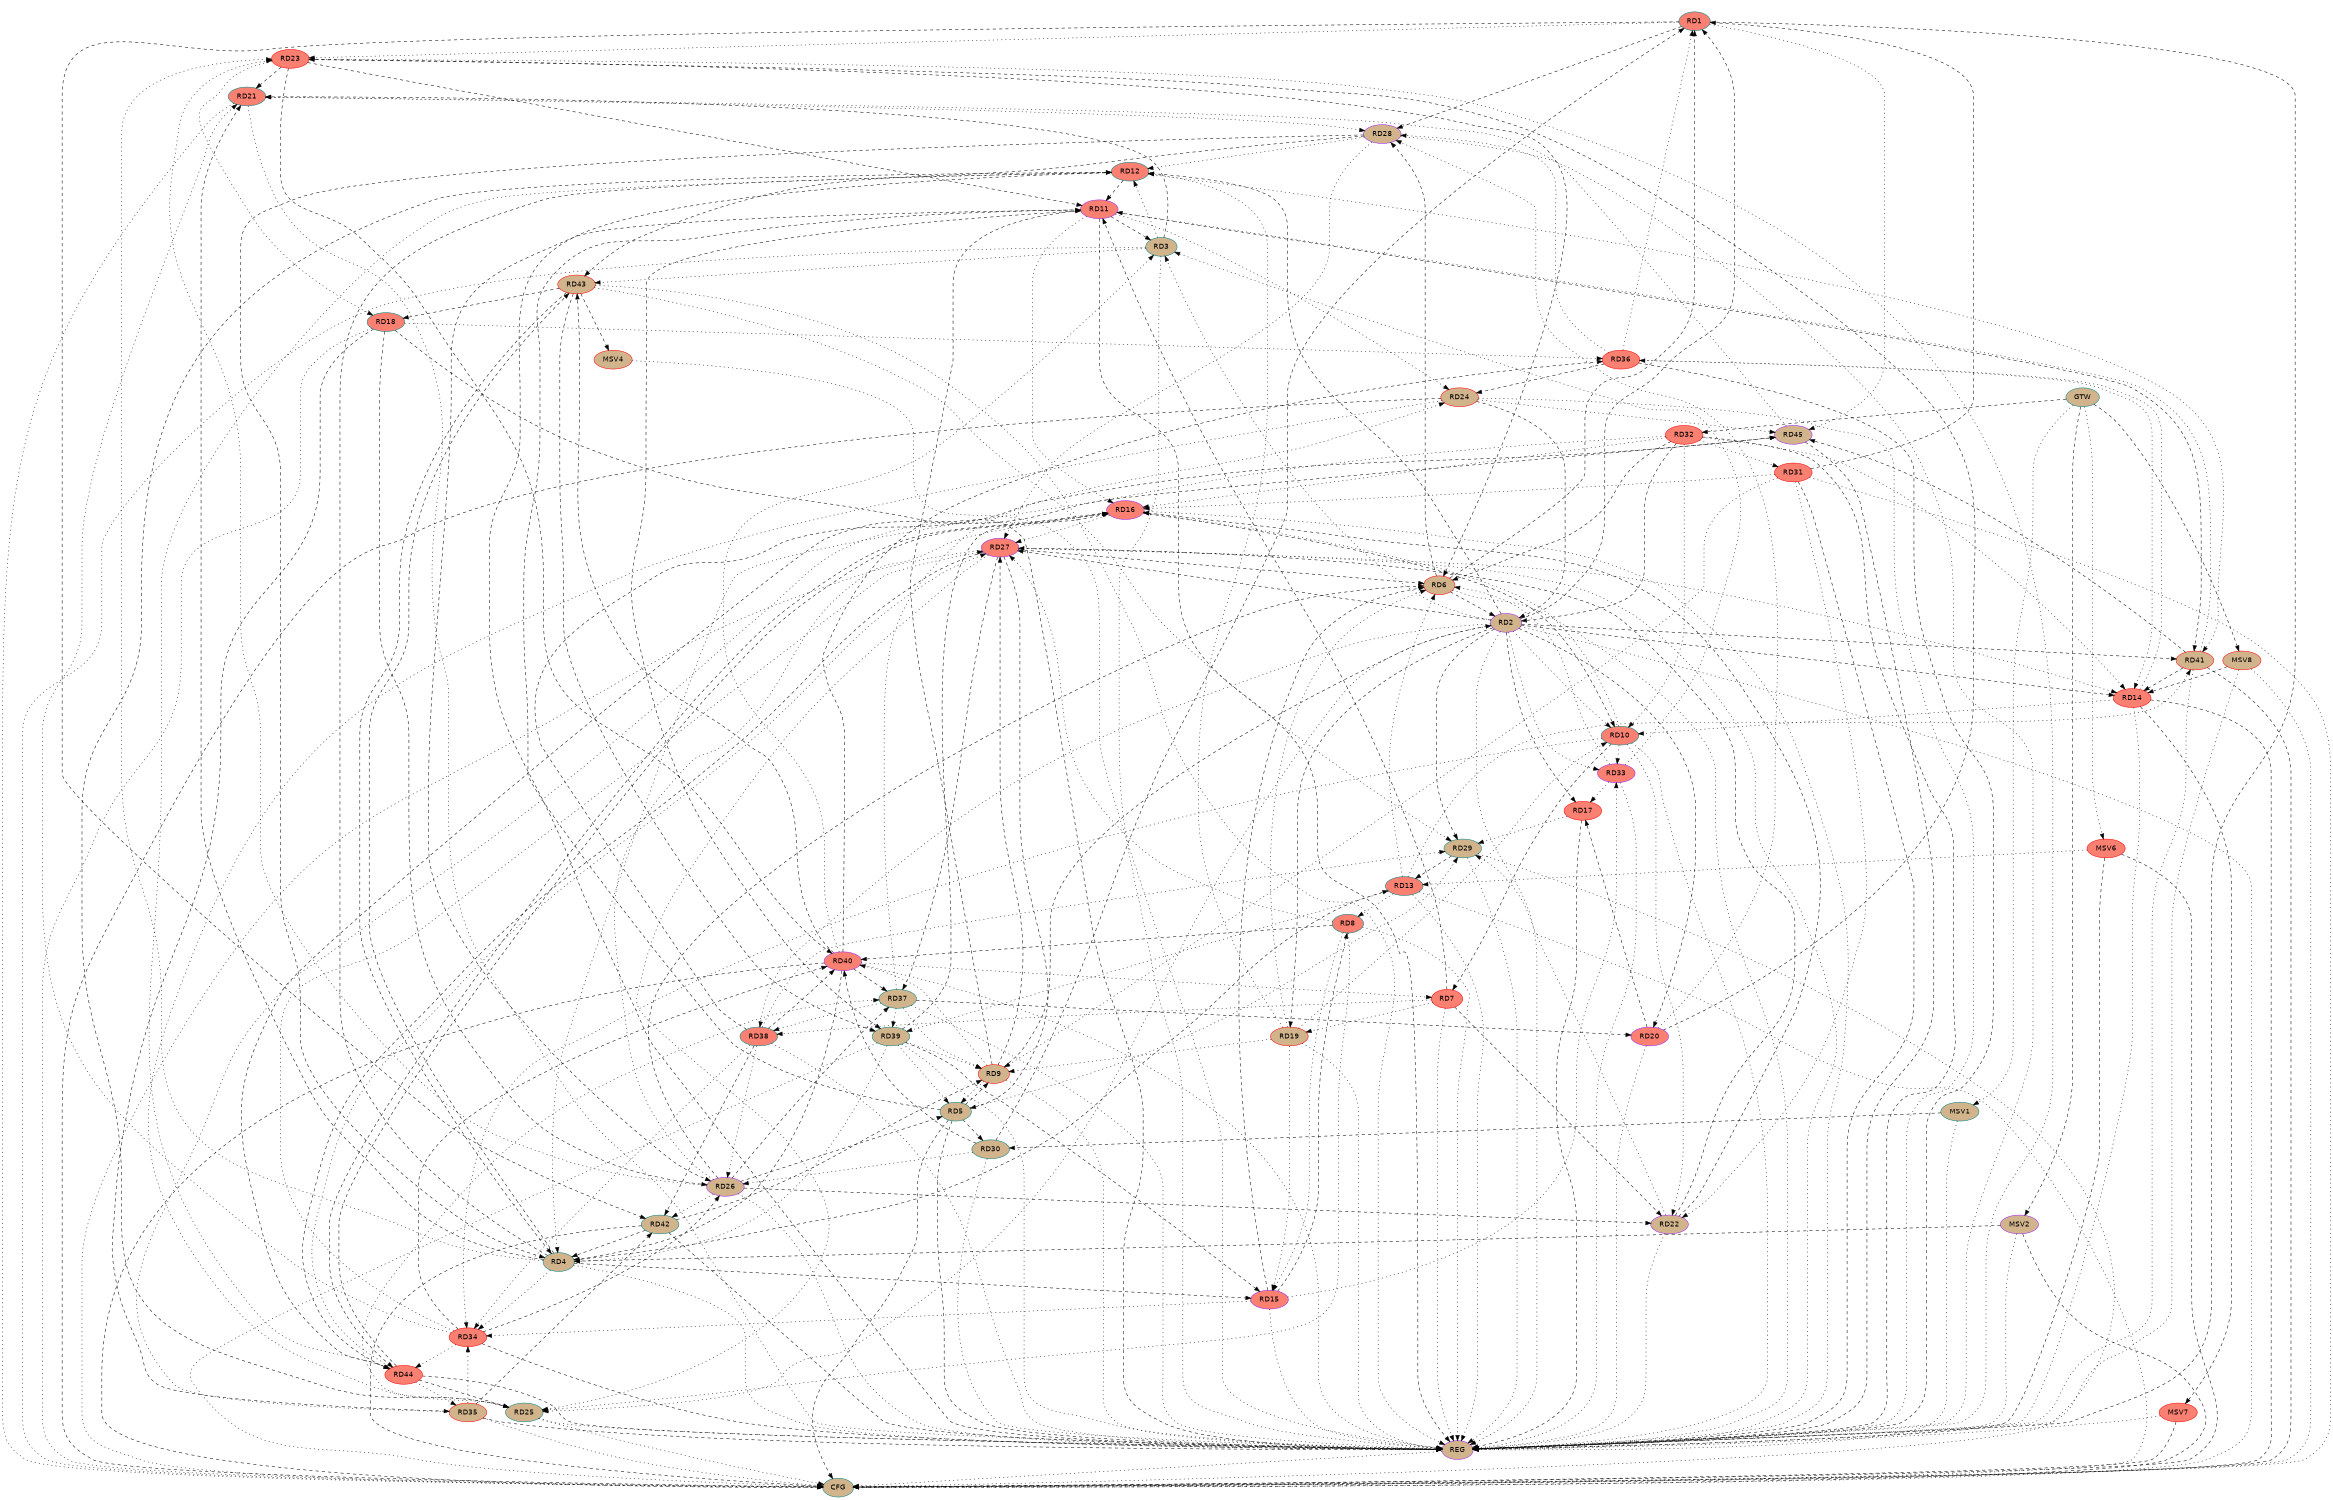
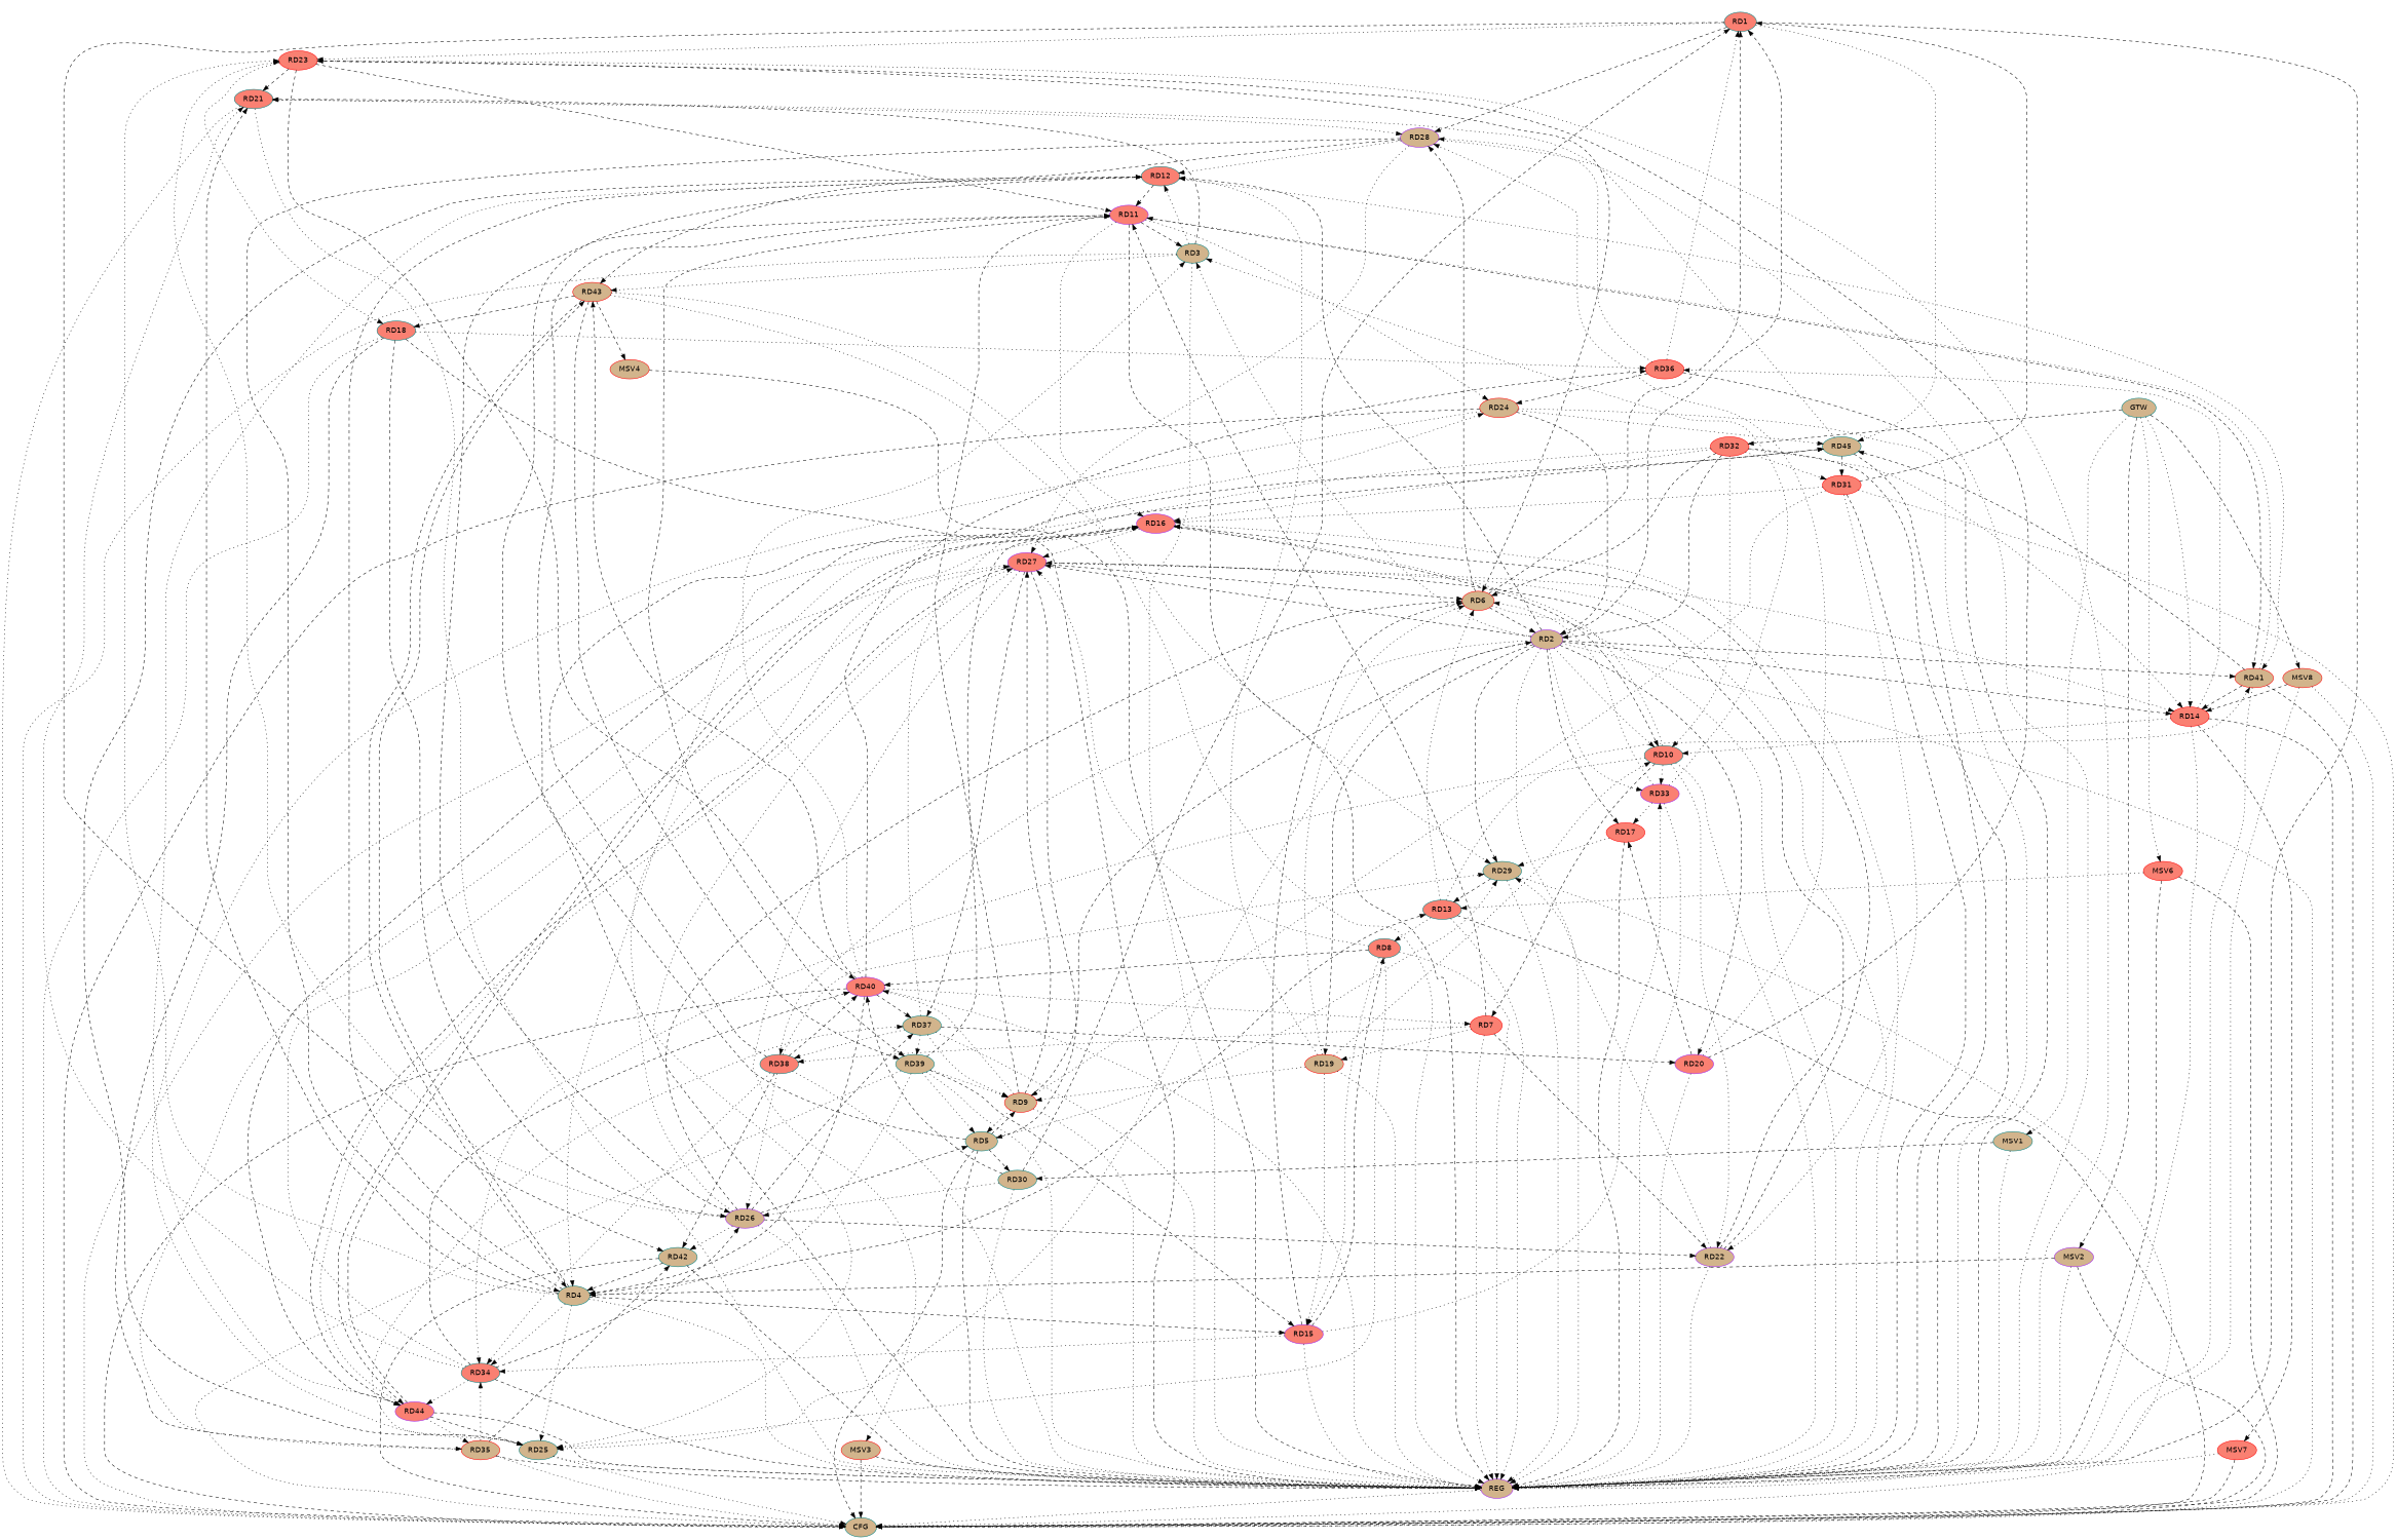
  strict digraph {
    fontname="DejaVu Sans"
    node [color=teal fillcolor=tan fontname="DejaVu Sans" style=filled]
    edge [fontname="DejaVu Sans" style=dotted]
    n1 [fillcolor=salmon label=RD1]
    n2 [color=red fillcolor=salmon label=RD23]
    n3 [color=purple label=RD28]
    n4 [label=RD42]
-   n5 [color=purple label=RD45]
+   n5 [label=RD45]
    n6 [color=purple label=REG]
    n7 [fillcolor=salmon label=RD21]
    n8 [color=purple fillcolor=salmon label=RD11]
    n9 [color=red label=RD6]
    n10 [color=purple fillcolor=salmon label=RD40]
    n11 [fillcolor=salmon label=RD18]
    n12 [fillcolor=salmon label=RD12]
    n13 [color=purple fillcolor=salmon label=RD27]
    n14 [color=red label=RD43]
    n15 [label=RD4]
    n16 [label=CFG]
    n17 [color=red label=RD9]
    n18 [color=red fillcolor=salmon label=RD31]
    n19 [color=purple label=RD2]
    n20 [label=RD3]
    n21 [fillcolor=salmon label=RD10]
    n22 [color=red fillcolor=salmon label=RD14]
    n23 [color=red fillcolor=salmon label=RD17]
    n24 [color=red label=RD19]
    n25 [color=purple fillcolor=salmon label=RD20]
    n26 [label=RD25]
    n27 [label=RD29]
    n28 [color=purple fillcolor=salmon label=RD33]
    n29 [fillcolor=salmon label=RD38]
    n30 [color=red label=RD41]
-   n31 [color=red fillcolor=salmon label=RD34]
+   n31 [fillcolor=salmon label=RD34]
    n32 [color=red fillcolor=salmon label=RD7]
    n33 [color=purple label=RD22]
    n34 [color=purple fillcolor=salmon label=RD16]
-   n35 [color=red fillcolor=salmon label=RD44]
+   n35 [color=purple fillcolor=salmon label=RD44]
    n36 [color=red fillcolor=salmon label=RD36]
    n37 [color=red fillcolor=salmon label=MSV7]
    n38 [color=purple fillcolor=salmon label=RD15]
    n39 [label=RD37]
    n40 [label=RD5]
+   n41 [color=red label=MSV3]
    n42 [fillcolor=salmon label=RD13]
    n43 [color=purple label=RD26]
    n44 [label=RD39]
    n45 [color=red label=MSV4]
    n46 [fillcolor=salmon label=RD8]
    n47 [label=RD30]
    n48 [color=red label=RD24]
    n49 [color=red label=RD35]
    n50 [color=red fillcolor=salmon label=RD32]
    n51 [label=GTW]
    n52 [label=MSV1]
    n53 [color=purple label=MSV2]
    n54 [color=red fillcolor=salmon label=MSV6]
    n55 [color=red label=MSV8]
    n1 -> n2
    n1 -> n3 [style=dashed]
    n1 -> n4 [style=dashed]
    n1 -> n5
    n1 -> n6 [style=dashed]
    n2 -> n6
    n2 -> n7 [style=dashed]
    n2 -> n8 [style=dashed]
    n2 -> n9 [style=dashed]
    n2 -> n10 [style=dashed]
    n2 -> n11
    n3 -> n6
    n3 -> n12
    n3 -> n13
    n3 -> n14 [style=dashed]
    n3 -> n15 [style=dashed]
    n4 -> n6 [style=dashed]
    n4 -> n15 [style=dashed]
    n4 -> n16 [style=dashed]
-   n4 -> n17 [style=dashed]
    n5 -> n6 [style=dashed]
    n5 -> n7
+   n5 -> n18 [style=dashed]
    n6 -> n16
    n7 -> n3
    n7 -> n6
    n7 -> n16
    n8 -> n6 [style=dashed]
    n8 -> n20 [style=dashed]
    n8 -> n30 [style=dashed]
    n8 -> n34
    n8 -> n43 [style=dashed]
    n8 -> n44 [style=dashed]
    n8 -> n48
    n9 -> n1 [style=dashed]
    n9 -> n3 [style=dashed]
    n9 -> n6
    n9 -> n19 [style=dashed]
    n10 -> n6
    n10 -> n14 [style=dashed]
    n10 -> n15 [style=dashed]
    n10 -> n16 [style=dashed]
    n10 -> n20
    n10 -> n32
    n10 -> n36 [style=dashed]
    n10 -> n39 [style=dashed]
    n11 -> n6 [style=dashed]
    n11 -> n16
    n11 -> n36
    n11 -> n43 [style=dashed]
    n11 -> n49 [style=dashed]
    n12 -> n6 [style=dashed]
    n12 -> n8 [style=dashed]
    n12 -> n30
    n12 -> n35
    n13 -> n6
    n13 -> n9 [style=dashed]
    n13 -> n16
    n13 -> n22
    n13 -> n26
    n13 -> n35 [style=dashed]
    n13 -> n39 [style=dashed]
    n13 -> n40 [style=dashed]
+   n13 -> n41
    n14 -> n6
    n14 -> n11 [style=dashed]
    n14 -> n15 [style=dashed]
    n14 -> n27
    n14 -> n44 [style=dashed]
    n14 -> n45 [style=dashed]
    n15 -> n2
    n15 -> n6
    n15 -> n7 [style=dashed]
    n15 -> n12 [style=dashed]
    n15 -> n14 [style=dashed]
+   n15 -> n26
    n15 -> n31
    n15 -> n38 [style=dashed]
    n15 -> n42 [style=dashed]
    n17 -> n6
    n17 -> n8 [style=dashed]
    n17 -> n10
    n17 -> n13 [style=dashed]
    n17 -> n19 [style=dashed]
    n17 -> n40
    n18 -> n1 [style=dashed]
    n18 -> n6 [style=dashed]
    n18 -> n16
    n18 -> n17
    n18 -> n33
    n18 -> n34
    n19 -> n1 [style=dashed]
    n19 -> n6
    n19 -> n12 [style=dashed]
    n19 -> n13 [style=dashed]
    n19 -> n16
    n19 -> n20
    n19 -> n21
    n19 -> n22 [style=dashed]
    n19 -> n23 [style=dashed]
    n19 -> n24 [style=dashed]
    n19 -> n25 [style=dashed]
    n19 -> n26
    n19 -> n27 [style=dashed]
    n19 -> n28
    n19 -> n29
    n19 -> n30 [style=dashed]
    n20 -> n6
    n20 -> n7 [style=dashed]
    n20 -> n12
    n20 -> n14
    n20 -> n16
    n21 -> n6
    n21 -> n28
    n21 -> n31
    n21 -> n32 [style=dashed]
    n21 -> n33
    n21 -> n34
    n22 -> n6
    n22 -> n16 [style=dashed]
    n22 -> n21
    n22 -> n36
    n22 -> n37 [style=dashed]
    n23 -> n6 [style=dashed]
    n23 -> n27
    n24 -> n6
    n24 -> n9
    n24 -> n12
    n24 -> n17
    n24 -> n21
    n24 -> n38
    n25 -> n2 [style=dashed]
    n25 -> n3
    n25 -> n6
    n25 -> n23 [style=dashed]
    n26 -> n6
    n26 -> n12 [style=dashed]
    n26 -> n16
    n26 -> n39
    n27 -> n6
    n27 -> n16
    n27 -> n42 [style=dashed]
    n28 -> n6
    n28 -> n9
    n28 -> n20
    n28 -> n23
    n29 -> n4 [style=dashed]
    n29 -> n5 [style=dashed]
    n29 -> n6
    n29 -> n10 [style=dashed]
    n29 -> n27
    n29 -> n31
    n29 -> n43
    n30 -> n5 [style=dashed]
    n30 -> n6
    n30 -> n8
    n30 -> n16 [style=dashed]
    n30 -> n22 [style=dashed]
    n31 -> n6 [style=dashed]
    n31 -> n7
    n31 -> n10 [style=dashed]
    n31 -> n13
    n31 -> n35
    n31 -> n43 [style=dashed]
    n32 -> n6
    n32 -> n8 [style=dashed]
    n32 -> n24
    n32 -> n29
    n32 -> n33 [style=dashed]
    n33 -> n6
    n33 -> n13 [style=dashed]
    n33 -> n27
    n33 -> n34 [style=dashed]
    n34 -> n6
    n34 -> n13
    n34 -> n21 [style=dashed]
    n34 -> n35 [style=dashed]
    n35 -> n5 [style=dashed]
    n35 -> n6 [style=dashed]
    n35 -> n13
    n35 -> n26 [style=dashed]
    n35 -> n34 [style=dashed]
    n35 -> n49
    n36 -> n1
    n36 -> n3
    n36 -> n6 [style=dashed]
-   n36 -> n22
+   n51 -> n22
    n36 -> n48 [style=dashed]
    n37 -> n6
    n37 -> n16 [style=dashed]
    n38 -> n6
    n38 -> n9 [style=dashed]
    n38 -> n28
    n38 -> n31
    n38 -> n46 [style=dashed]
    n39 -> n6
    n39 -> n17
    n39 -> n25 [style=dashed]
    n39 -> n29
    n39 -> n44
    n39 -> n48
    n40 -> n6 [style=dashed]
    n40 -> n8 [style=dashed]
    n40 -> n16 [style=dashed]
    n40 -> n17 [style=dashed]
    n40 -> n27
    n40 -> n47 [style=dashed]
+   n41 -> n6 [style=dashed]
+   n41 -> n16 [style=dashed]
    n42 -> n6
    n42 -> n9
-   n42 -> n16
+   n42 -> n16 [style=dashed]
    n42 -> n30
-   n42 -> n44
    n42 -> n46
    n43 -> n2
    n43 -> n4
    n43 -> n6
    n43 -> n9 [style=dashed]
    n43 -> n33 [style=dashed]
    n43 -> n34
    n43 -> n39 [style=dashed]
    n43 -> n40 [style=dashed]
    n44 -> n6
    n44 -> n15
    n44 -> n16
    n44 -> n17
    n44 -> n34 [style=dashed]
    n44 -> n38 [style=dashed]
    n44 -> n40
-   n45 -> n6
+   n45 -> n6 [style=dashed]
    n46 -> n6
    n46 -> n10 [style=dashed]
    n46 -> n13
    n46 -> n26
    n46 -> n38
    n47 -> n1 [style=dashed]
    n47 -> n6
    n47 -> n10 [style=dashed]
    n47 -> n43
    n48 -> n5
    n48 -> n6
    n48 -> n16 [style=dashed]
    n48 -> n19 [style=dashed]
    n48 -> n26
    n49 -> n4 [style=dashed]
    n49 -> n6 [style=dashed]
    n49 -> n16
    n49 -> n31
    n49 -> n34
    n50 -> n6 [style=dashed]
    n50 -> n9 [style=dashed]
    n50 -> n15
    n50 -> n18
    n50 -> n19 [style=dashed]
    n50 -> n21
    n50 -> n22
    n50 -> n34
    n51 -> n50 [style=dashed]
    n51 -> n52
    n51 -> n53 [style=dashed]
    n51 -> n54
    n51 -> n55 [style=dashed]
    n52 -> n6
    n52 -> n47 [style=dashed]
    n53 -> n6
    n53 -> n15 [style=dashed]
    n53 -> n16 [style=dashed]
    n54 -> n6 [style=dashed]
    n54 -> n16 [style=dashed]
    n54 -> n42
    n55 -> n6
    n55 -> n16
    n55 -> n22 [style=dashed]
  }
